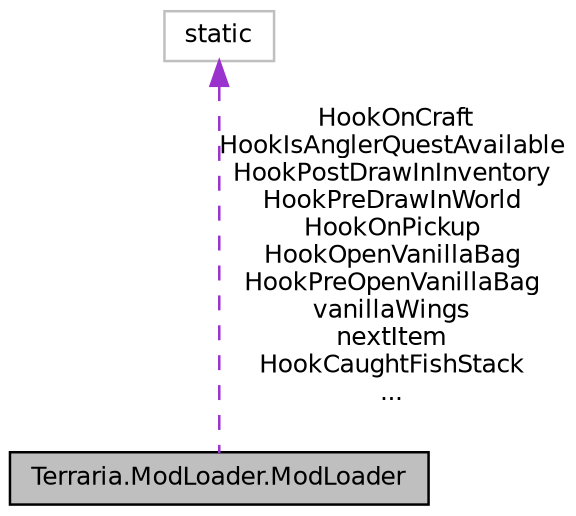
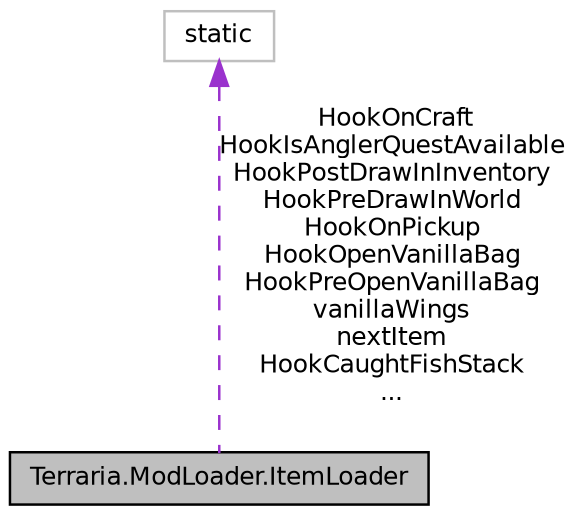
  digraph {
    node [fontname=Helvetica fontsize=10 shape=record style=filled]
-   n1 [color=black fillcolor=grey75 fontcolor=black height=0.2 label="Terraria.ModLoader.ModLoader" width=0.4]
+   n1 [color=black fillcolor=grey75 fontcolor=black height=0.2 label="Terraria.ModLoader.ItemLoader" width=0.4]
    n2 [color=grey75 fillcolor=white height=0.2 label=static width=0.4]
    n2 -> n1 [color=darkorchid3 dir=back fontname=Helvetica fontsize=10 label=" HookOnCraft\nHookIsAnglerQuestAvailable\nHookPostDrawInInventory\nHookPreDrawInWorld\nHookOnPickup\nHookOpenVanillaBag\nHookPreOpenVanillaBag\nvanillaWings\nnextItem\nHookCaughtFishStack\n..." labelfontname=Helvetica labelfontsize=10 style=dashed]
  }
